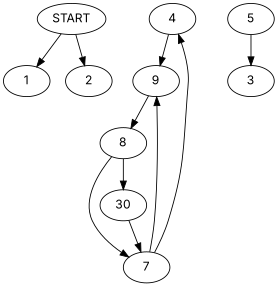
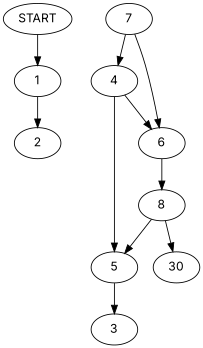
  digraph {
    fontname=Inter
    node [fontname=Inter]
    edge [fontname=Inter]
    n1 [label=START]
    1
    2
    4
    5
-   6 [label=9]
+   6
    3
    8
    7
    n10 [label=30]
    n1 -> 1
-   n1 -> 2
+   1 -> 2
+   4 -> 5
    4 -> 6
    5 -> 3
    6 -> 8
-   8 -> 7
+   8 -> 5
    8 -> n10
    7 -> 4
    7 -> 6
-   n10 -> 7
  }
